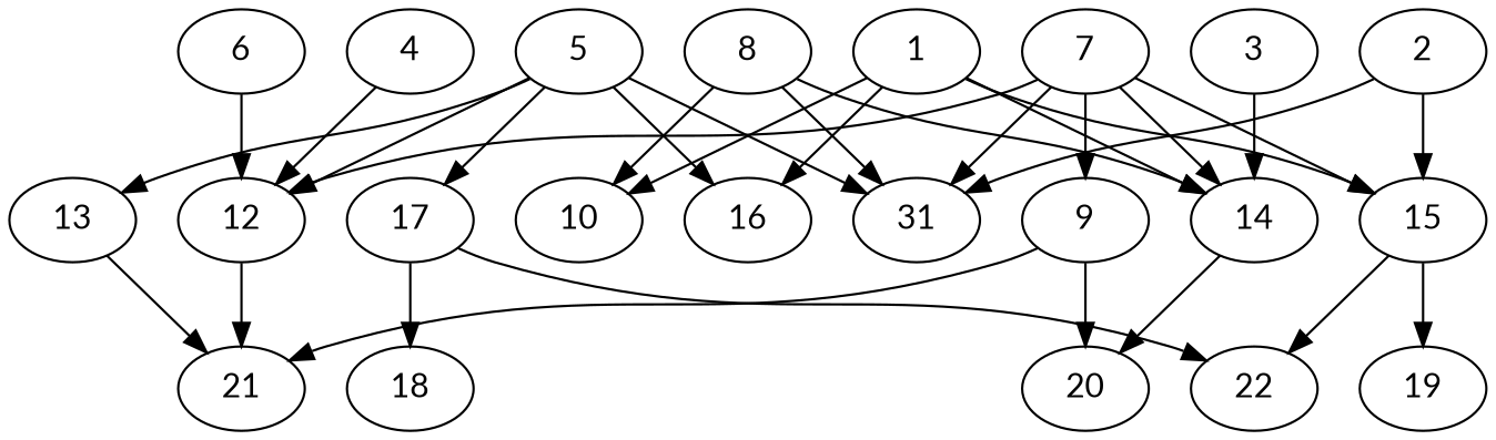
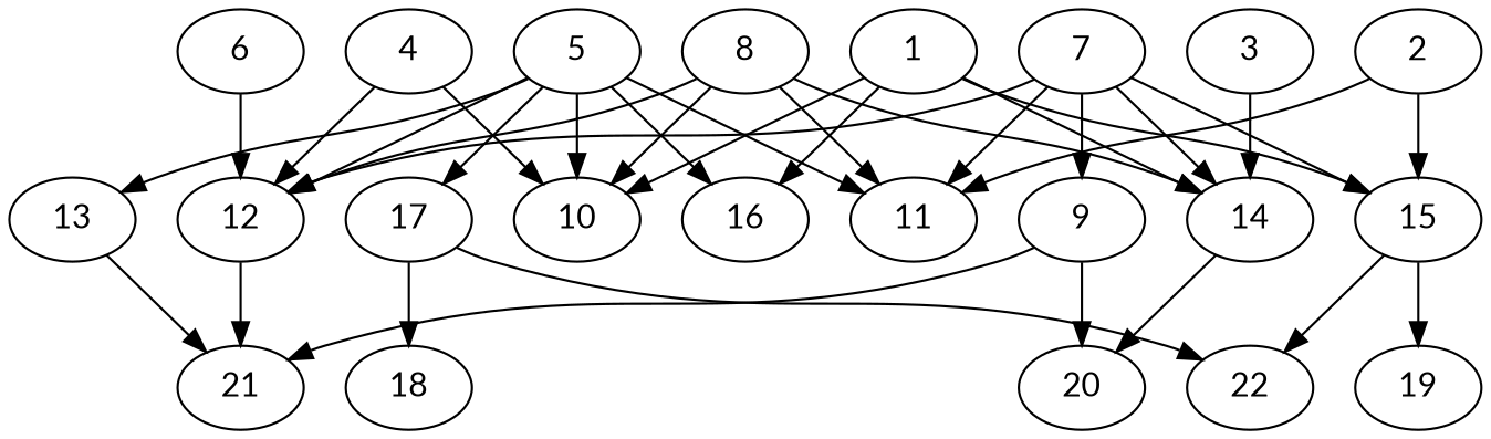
  digraph {
    fontname=Lato
    node [alpha=0.15 fontname=Lato]
    edge [fontname=Lato]
    1 [alpha=0.03 expect_size=253892275115447549952]
    10 [alpha=0.17 expect_size=3427711720524386]
    14 [alpha=0.08 expect_size=5537660262617697]
    15 [alpha=0.00 expect_size=1924730268191555584000]
    16 [expect_size=10498893110435074]
-   11 [alpha=0.18 expect_size=2839299569788394 label=31]
+   11 [alpha=0.18 expect_size=2839299569788394]
    20 [alpha=0.12 expect_size=189324305690001408000]
    19 [alpha=0.01 expect_size=1898605489272084]
    22 [alpha=0.06 expect_size=8553991964718631]
    2 [expect_size=1344120717548167936]
    3 [alpha=0.10 expect_size=28863205663287344]
    4 [alpha=0.11 expect_size=1202683511901776640]
    12 [expect_size=21954940080780560]
    21 [alpha=0.05 expect_size=55341868389661008]
    5 [alpha=0.05 expect_size=37414331271852784]
    13 [alpha=0.19 expect_size=5490675187744606]
    17 [alpha=0.17 expect_size=743607699026766462976]
    18 [alpha=0.18 expect_size=1290263955492659200]
    6 [alpha=0.02 expect_size=26279236338188768]
    7 [alpha=0.02 expect_size=2278442416076029]
    9 [alpha=0.14 expect_size=34438398177642240]
    8 [alpha=0.10 expect_size=43567703264338536]
    1 -> 10
    1 -> 14
    1 -> 15
    1 -> 16
    14 -> 20
    15 -> 19
    15 -> 22
    2 -> 15
    2 -> 11
    3 -> 14
+   4 -> 10
    4 -> 12
    12 -> 21
+   5 -> 10
    5 -> 16
    5 -> 11
    5 -> 12
    5 -> 13
    5 -> 17
    13 -> 21
    17 -> 22
    17 -> 18
    6 -> 12
    7 -> 14
    7 -> 15
    7 -> 11
    7 -> 12
    7 -> 9
    9 -> 20
    9 -> 21
    8 -> 10
    8 -> 14
    8 -> 11
+   8 -> 12
  }
